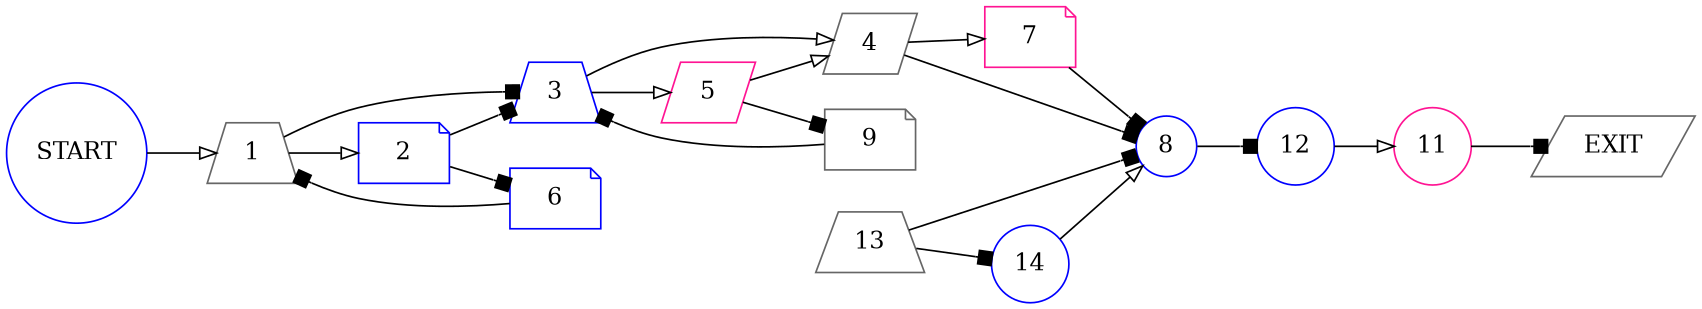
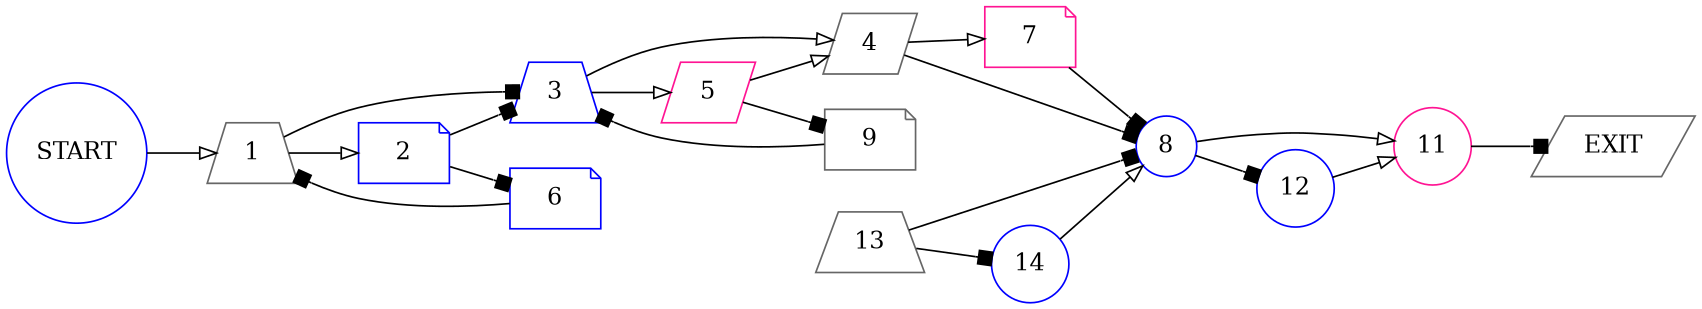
  digraph {
    rankdir=LR
    node [color=blue shape=circle]
    edge [arrowhead=box]
    n1 [label=START]
    1 [color=gray40 shape=trapezium]
    2 [shape=note]
    3 [shape=trapezium]
    n5 [color=gray40 label=EXIT shape=parallelogram]
    6 [shape=note]
    4 [color=gray40 shape=parallelogram]
    5 [color=deeppink shape=parallelogram]
    7 [color=deeppink shape=note]
    8
    9 [color=gray40 shape=note]
    11 [color=deeppink]
    12
    13 [color=gray40 shape=trapezium]
    14
    n1 -> 1 [arrowhead=onormal]
    1 -> 2 [arrowhead=onormal]
    1 -> 3
    2 -> 3
    2 -> 6
    3 -> 4 [arrowhead=onormal]
    3 -> 5 [arrowhead=onormal]
    6 -> 1
    4 -> 7 [arrowhead=onormal]
    4 -> 8
    5 -> 4 [arrowhead=onormal]
    5 -> 9
    7 -> 8
+   8 -> 11 [arrowhead=onormal]
    8 -> 12
    9 -> 3
    11 -> n5
    12 -> 11 [arrowhead=onormal]
    13 -> 8
    13 -> 14
    14 -> 8 [arrowhead=onormal]
  }
